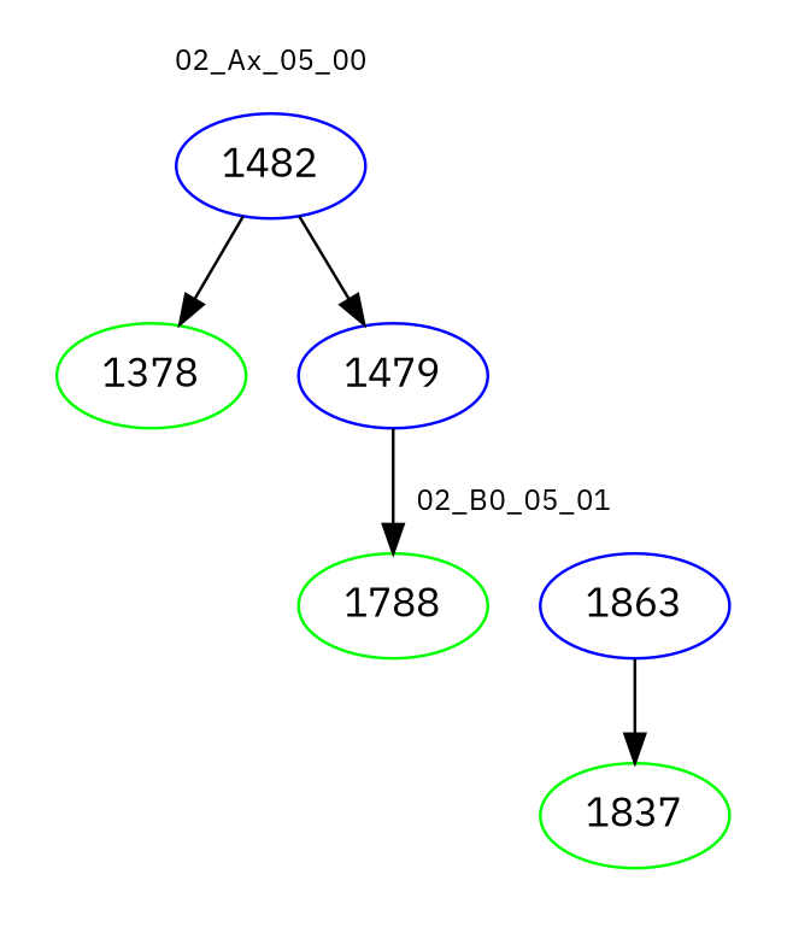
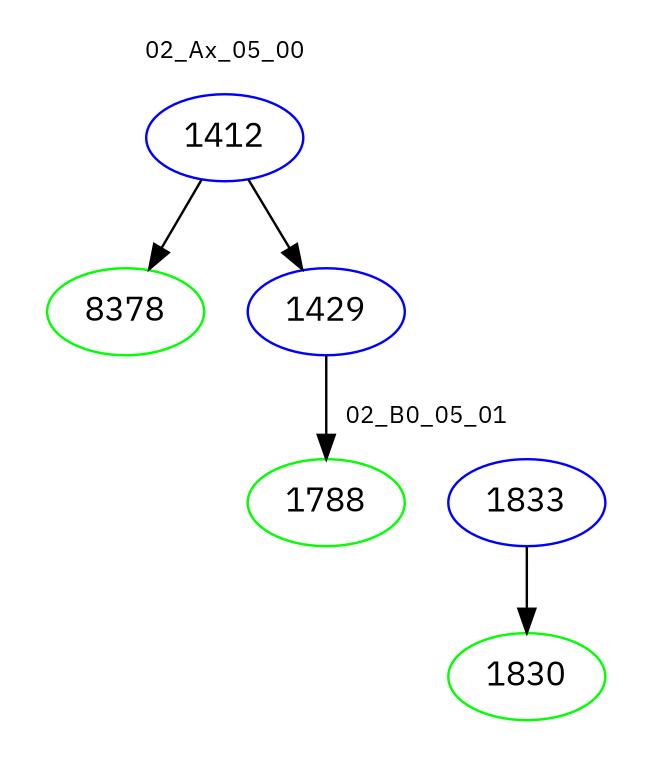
  digraph {
    fontname="IBM Plex Sans"
    node [color=blue fontname="IBM Plex Sans"]
    edge [color=black fontname="IBM Plex Sans"]
-   n1 [label=1482]
-   n2 [color=green label=1378]
-   n3 [label=1479]
-   n4 [label=1863]
+   n1 [label=1412]
+   n2 [color=green label=8378]
+   n3 [label=1429]
+   n4 [label=1833]
    n5 [color=green label=1788]
-   n6 [color=green label=1837]
+   n6 [color=green label=1830]
    subgraph cluster_1 {
      color=white
      fontsize=10
      label="02_Ax_05_00"
      n1
      n2
      n3
    }
    subgraph cluster_2 {
      color=white
      fontsize=10
      label="02_B0_05_01"
      n4
      n5
      n6
    }
    n1 -> n2
    n1 -> n3
    n3 -> n5
    n4 -> n6
  }
